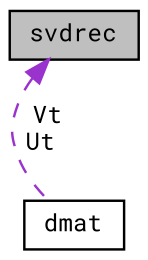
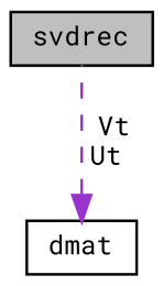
  digraph {
    fontname="Roboto Mono"
    node [color=black fontname="Roboto Mono" fontsize=10 shape=record style=filled]
    n1 [fillcolor=grey75 fontcolor=black height=0.2 label=svdrec width=0.4]
    n2 [fillcolor=white height=0.2 label=dmat width=0.4]
-   n1 -> n2 [color=darkorchid3 dir=back fontname="Roboto Mono" fontsize=10 label=" Vt\nUt" labelfontname=Helvetica labelfontsize=10 style=dashed]
+   n2 -> n1 [color=darkorchid3 dir=back fontname="Roboto Mono" fontsize=10 label=" Vt\nUt" labelfontname=Helvetica labelfontsize=10 style=dashed]
  }
